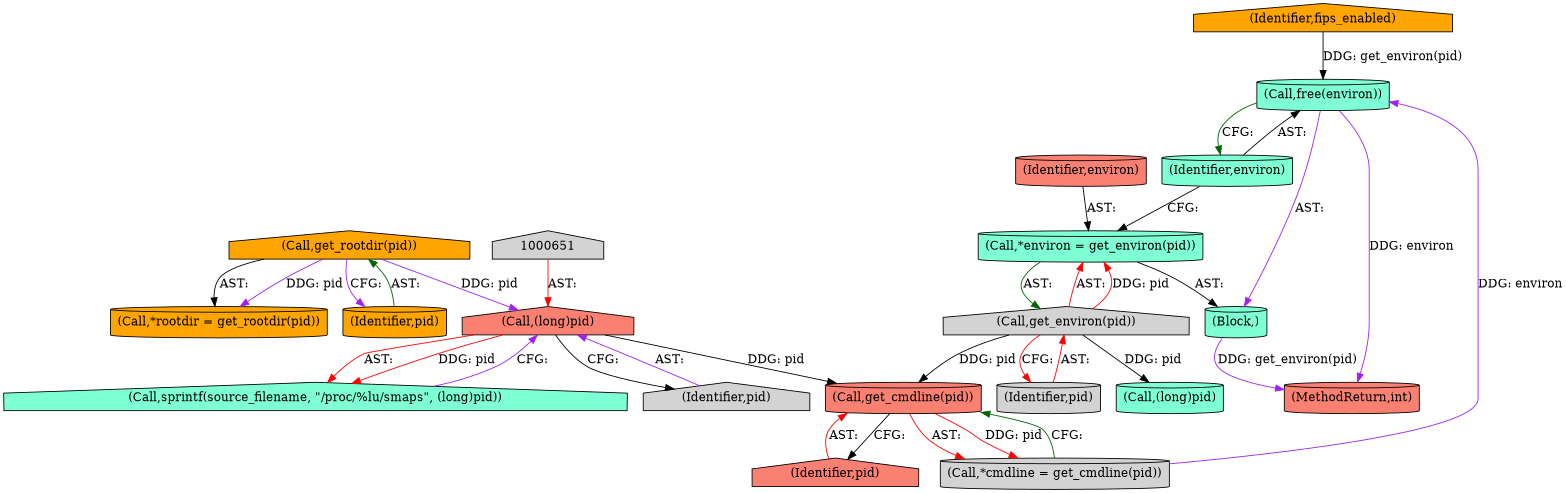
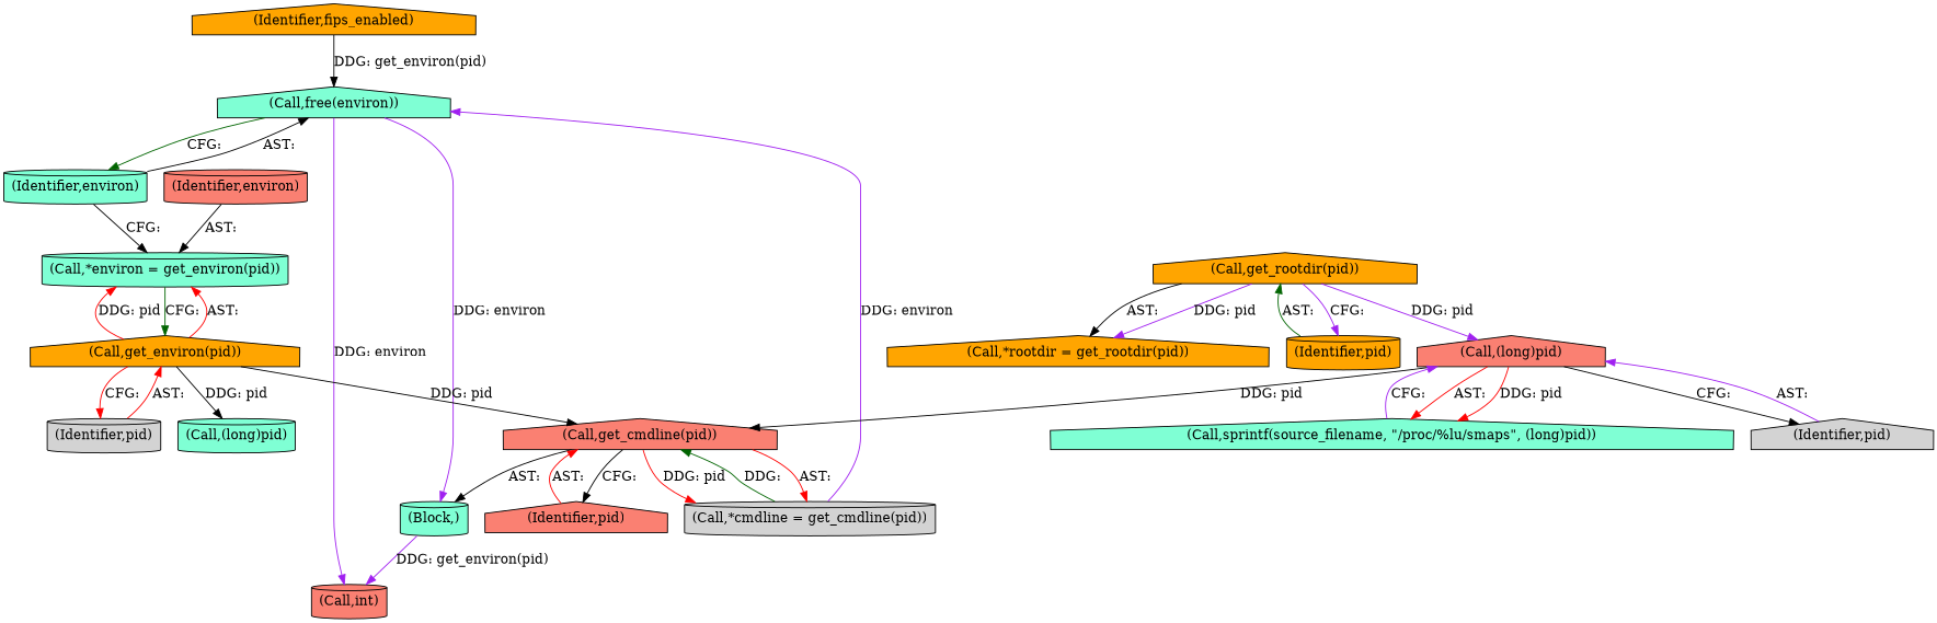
  digraph {
    node [fillcolor=aquamarine shape=cylinder style=filled]
    edge [color=black]
-   n1 [label="(Call,free(environ))"]
+   n1 [label="(Call,free(environ))" shape=house]
    n2 [label="(Identifier,environ)"]
    n3 [label="(Block,)"]
-   n4 [fillcolor=salmon label="(MethodReturn,int)"]
+   n4 [fillcolor=salmon label="(Call,int)"]
    n5 [label="(Call,*environ = get_environ(pid))"]
-   n6 [fillcolor=lightgrey label="(Call,get_environ(pid))" shape=house]
+   n6 [fillcolor=orange label="(Call,get_environ(pid))" shape=house]
    n7 [fillcolor=lightgrey label="(Identifier,pid)"]
    n8 [label="(Call,(long)pid)"]
-   n9 [fillcolor=salmon label="(Call,get_cmdline(pid))"]
+   n9 [fillcolor=salmon label="(Call,get_cmdline(pid))" shape=house]
    n10 [fillcolor=salmon label="(Identifier,pid)" shape=house]
    n11 [fillcolor=lightgrey label="(Call,*cmdline = get_cmdline(pid))"]
    n12 [fillcolor=salmon label="(Call,(long)pid)" shape=house]
    n13 [label="(Call,sprintf(source_filename, \"/proc/%lu/smaps\", (long)pid))" shape=house]
    n14 [fillcolor=lightgrey label="(Identifier,pid)" shape=house]
    n15 [fillcolor=orange label="(Call,get_rootdir(pid))" shape=house]
    n16 [fillcolor=orange label="(Identifier,pid)"]
-   n17 [fillcolor=orange label="(Call,*rootdir = get_rootdir(pid))"]
+   n17 [fillcolor=orange label="(Call,*rootdir = get_rootdir(pid))" shape=house]
    n18 [fillcolor=orange label="(Identifier,fips_enabled)" shape=house]
    n19 [fillcolor=salmon label="(Identifier,environ)"]
-   1000651 [fillcolor=lightgrey shape=house]
    n1 -> n2 [color=darkgreen label="CFG: "]
-   n1 -> n3 [color=purple label="AST: "]
+   n1 -> n3 [color=purple label="DDG: environ"]
    n1 -> n4 [color=purple label="DDG: environ"]
    n2 -> n1 [label="AST: "]
    n2 -> n5 [label="CFG: "]
    n3 -> n4 [color=purple label="DDG: get_environ(pid)"]
-   n5 -> n3 [label="AST: "]
-   n5 -> n6 [color=darkgreen label="AST: "]
+   n9 -> n3 [label="AST: "]
+   n5 -> n6 [color=darkgreen label="CFG: "]
    n6 -> n5 [color=red label="AST: "]
    n6 -> n5 [color=red label="DDG: pid"]
    n6 -> n7 [color=red label="CFG: "]
    n6 -> n8 [label="DDG: pid"]
    n6 -> n9 [label="DDG: pid"]
    n7 -> n6 [color=red label="AST: "]
    n9 -> n10 [label="CFG: "]
    n9 -> n11 [color=red label="AST: "]
    n9 -> n11 [color=red label="DDG: pid"]
    n10 -> n9 [color=red label="AST: "]
    n11 -> n1 [color=purple label="DDG: environ"]
-   n11 -> n9 [color=darkgreen label="CFG: "]
+   n11 -> n9 [color=darkgreen label="DDG: "]
    n12 -> n9 [label="DDG: pid"]
    n12 -> n13 [color=red label="AST: "]
    n12 -> n13 [color=red label="DDG: pid"]
    n12 -> n14 [label="CFG: "]
    n13 -> n12 [color=purple label="CFG: "]
    n14 -> n12 [color=purple label="AST: "]
    n15 -> n12 [color=purple label="DDG: pid"]
    n15 -> n16 [color=purple label="CFG: "]
    n15 -> n17 [label="AST: "]
    n15 -> n17 [color=purple label="DDG: pid"]
    n16 -> n15 [color=darkgreen label="AST: "]
    n18 -> n1 [label="DDG: get_environ(pid)"]
    n19 -> n5 [label="AST: "]
-   1000651 -> n12 [color=red label="AST: "]
  }
